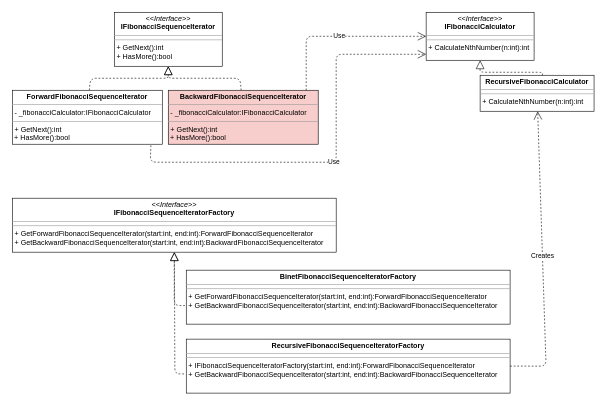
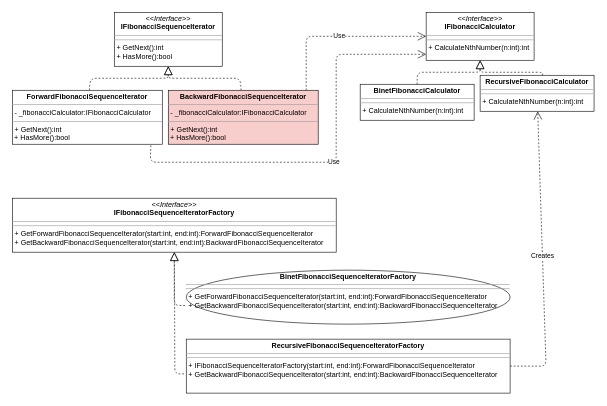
  <mxCell id="0" />
  <mxCell id="1" parent="0" />
  <mxCell id="2" value="&lt;p style=&quot;margin: 0px ; margin-top: 4px ; text-align: center&quot;&gt;&lt;i&gt;&amp;lt;&amp;lt;Interface&amp;gt;&amp;gt;&lt;/i&gt;&lt;br&gt;&lt;b&gt;IFibonacciCalculator&lt;/b&gt;&lt;/p&gt;&lt;hr size=&quot;1&quot;&gt;&lt;hr size=&quot;1&quot;&gt;&lt;p style=&quot;margin: 0px ; margin-left: 4px&quot;&gt;+ CalculateNthNumber(n:int):int&lt;/p&gt;" style="verticalAlign=top;align=left;overflow=fill;fontSize=12;fontFamily=Helvetica;html=1;" vertex="1" parent="1"><mxGeometry x="710" y="20" width="180" height="80" as="geometry" /></mxCell>
+ <mxCell id="3" value="&lt;p style=&quot;margin: 0px ; margin-top: 4px ; text-align: center&quot;&gt;&lt;b&gt;BinetFibonacciCalculator&lt;/b&gt;&lt;/p&gt;&lt;hr size=&quot;1&quot;&gt;&lt;hr size=&quot;1&quot;&gt;&lt;p style=&quot;margin: 0px ; margin-left: 4px&quot;&gt;+ CalculateNthNumber(n:int):int&lt;/p&gt;" style="verticalAlign=top;align=left;overflow=fill;fontSize=12;fontFamily=Helvetica;html=1;" vertex="1" parent="1"><mxGeometry x="600" y="140" width="190" height="60" as="geometry" /></mxCell>
  <mxCell id="4" value="&lt;p style=&quot;margin: 0px ; margin-top: 4px ; text-align: center&quot;&gt;&lt;b&gt;RecursiveFibonacciCalculator&lt;/b&gt;&lt;/p&gt;&lt;hr size=&quot;1&quot;&gt;&lt;hr size=&quot;1&quot;&gt;&lt;p style=&quot;margin: 0px ; margin-left: 4px&quot;&gt;+ CalculateNthNumber(n:int):int&lt;/p&gt;" style="verticalAlign=top;align=left;overflow=fill;fontSize=12;fontFamily=Helvetica;html=1;" vertex="1" parent="1"><mxGeometry x="800" y="125" width="190" height="60" as="geometry" /></mxCell>
+ <mxCell id="5" value="" style="endArrow=block;dashed=1;endFill=0;endSize=12;html=1;" edge="1" parent="1" source="3" target="2"><mxGeometry width="160" relative="1" as="geometry"><mxPoint x="800" y="120" as="sourcePoint" /><mxPoint x="590" y="330" as="targetPoint" /><Array as="points"><mxPoint x="695" y="120" /><mxPoint x="800" y="120" /></Array></mxGeometry></mxCell>
  <mxCell id="6" value="" style="endArrow=block;dashed=1;endFill=0;endSize=12;html=1;" edge="1" parent="1" source="4" target="2"><mxGeometry width="160" relative="1" as="geometry"><mxPoint x="430" y="330" as="sourcePoint" /><mxPoint x="590" y="330" as="targetPoint" /><Array as="points"><mxPoint x="905" y="120" /><mxPoint x="800" y="120" /></Array></mxGeometry></mxCell>
  <mxCell id="7" value="&lt;p style=&quot;margin: 0px ; margin-top: 4px ; text-align: center&quot;&gt;&lt;i&gt;&amp;lt;&amp;lt;Interface&amp;gt;&amp;gt;&lt;/i&gt;&lt;br&gt;&lt;b&gt;IFibonacciSequenceIterator&lt;/b&gt;&lt;/p&gt;&lt;hr size=&quot;1&quot;&gt;&lt;hr size=&quot;1&quot;&gt;&lt;p style=&quot;margin: 0px ; margin-left: 4px&quot;&gt;+ GetNext():int&lt;/p&gt;&lt;p style=&quot;margin: 0px ; margin-left: 4px&quot;&gt;+ HasMore():bool&lt;br&gt;&lt;/p&gt;" style="verticalAlign=top;align=left;overflow=fill;fontSize=12;fontFamily=Helvetica;html=1;" vertex="1" parent="1"><mxGeometry x="190" y="20" width="180" height="90" as="geometry" /></mxCell>
  <mxCell id="8" value="" style="endArrow=block;dashed=1;endFill=0;endSize=12;html=1;" edge="1" parent="1" source="10" target="7"><mxGeometry width="160" relative="1" as="geometry"><mxPoint x="150" y="150" as="sourcePoint" /><mxPoint x="590" y="310" as="targetPoint" /><Array as="points"><mxPoint x="150" y="130" /><mxPoint x="280" y="130" /></Array></mxGeometry></mxCell>
  <mxCell id="9" value="" style="endArrow=block;dashed=1;endFill=0;endSize=12;html=1;" edge="1" parent="1" source="11" target="7"><mxGeometry width="160" relative="1" as="geometry"><mxPoint x="400" y="150" as="sourcePoint" /><mxPoint x="590" y="310" as="targetPoint" /><Array as="points"><mxPoint x="400" y="130" /><mxPoint x="280" y="130" /></Array></mxGeometry></mxCell>
  <mxCell id="10" value="&lt;p style=&quot;margin: 0px ; margin-top: 4px ; text-align: center&quot;&gt;&lt;b&gt;ForwardFibonacciSequenceIterator&lt;/b&gt;&lt;/p&gt;&lt;hr size=&quot;1&quot;&gt;&lt;p style=&quot;margin: 0px ; margin-left: 4px&quot;&gt;- _fibonacciCalculator:IFibonacciCalculator&lt;br&gt;&lt;/p&gt;&lt;hr size=&quot;1&quot;&gt;&lt;p style=&quot;margin: 0px ; margin-left: 4px&quot;&gt;+ GetNext():int&lt;/p&gt;&amp;nbsp;+ HasMore():bool" style="verticalAlign=top;align=left;overflow=fill;fontSize=12;fontFamily=Helvetica;html=1;" vertex="1" parent="1"><mxGeometry x="20" y="150" width="250" height="90" as="geometry" /></mxCell>
  <mxCell id="11" value="&lt;p style=&quot;margin: 0px ; margin-top: 4px ; text-align: center&quot;&gt;&lt;b&gt;BackwardFibonacciSequenceIterator&lt;/b&gt;&lt;/p&gt;&lt;hr size=&quot;1&quot;&gt;&lt;p style=&quot;margin: 0px ; margin-left: 4px&quot;&gt;- _fibonacciCalculator:IFibonacciCalculator&lt;br&gt;&lt;/p&gt;&lt;hr size=&quot;1&quot;&gt;&lt;p style=&quot;margin: 0px ; margin-left: 4px&quot;&gt;+ GetNext():int&lt;/p&gt;&amp;nbsp;+ HasMore():bool" style="verticalAlign=top;align=left;overflow=fill;fontSize=12;fontFamily=Helvetica;html=1;fillColor=#f8cecc;" vertex="1" parent="1"><mxGeometry x="280" y="150" width="250" height="90" as="geometry" /></mxCell>
  <mxCell id="12" value="Use" style="endArrow=open;endSize=12;dashed=1;html=1;exitX=0.92;exitY=0;exitDx=0;exitDy=0;exitPerimeter=0;" edge="1" parent="1" source="11" target="2"><mxGeometry width="160" relative="1" as="geometry"><mxPoint x="430" y="310" as="sourcePoint" /><mxPoint x="590" y="310" as="targetPoint" /><Array as="points"><mxPoint x="510" y="60" /></Array></mxGeometry></mxCell>
  <mxCell id="13" value="Use" style="endArrow=open;endSize=12;dashed=1;html=1;exitX=0.924;exitY=1.022;exitDx=0;exitDy=0;exitPerimeter=0;" edge="1" parent="1" source="10"><mxGeometry width="160" relative="1" as="geometry"><mxPoint x="430" y="310" as="sourcePoint" /><mxPoint x="710" y="90" as="targetPoint" /><Array as="points"><mxPoint x="250" y="270" /><mxPoint x="560" y="270" /><mxPoint x="560" y="90" /></Array></mxGeometry></mxCell>
  <mxCell id="14" value="&lt;p style=&quot;margin: 0px ; margin-top: 4px ; text-align: center&quot;&gt;&lt;i&gt;&amp;lt;&amp;lt;Interface&amp;gt;&amp;gt;&lt;/i&gt;&lt;br&gt;&lt;b&gt;IFibonacciSequenceIteratorFactory&lt;/b&gt;&lt;/p&gt;&lt;hr size=&quot;1&quot;&gt;&lt;hr size=&quot;1&quot;&gt;&lt;p style=&quot;margin: 0px ; margin-left: 4px&quot;&gt;+ GetForwardFibonacciSequenceIterator(start:int, end:int):ForwardFibonacciSequenceIterator&lt;/p&gt;&lt;p style=&quot;margin: 0px ; margin-left: 4px&quot;&gt;+ GetBackwardFibonacciSequenceIterator(start:int, end:int):BackwardFibonacciSequenceIterator&lt;/p&gt;" style="verticalAlign=top;align=left;overflow=fill;fontSize=12;fontFamily=Helvetica;html=1;" vertex="1" parent="1"><mxGeometry x="20" y="330" width="540" height="90" as="geometry" /></mxCell>
- <mxCell id="15" value="&lt;p style=&quot;margin: 0px ; margin-top: 4px ; text-align: center&quot;&gt;&lt;b&gt;BinetFibonacciSequenceIteratorFactory&lt;/b&gt;&lt;/p&gt;&lt;hr size=&quot;1&quot;&gt;&lt;hr size=&quot;1&quot;&gt;&lt;p style=&quot;margin: 0px ; margin-left: 4px&quot;&gt;+ GetForwardFibonacciSequenceIterator(start:int, end:int):ForwardFibonacciSequenceIterator&lt;/p&gt;&lt;p style=&quot;margin: 0px ; margin-left: 4px&quot;&gt;+ GetBackwardFibonacciSequenceIterator(start:int, end:int):BackwardFibonacciSequenceIterator&lt;/p&gt;" style="verticalAlign=top;align=left;overflow=fill;fontSize=12;fontFamily=Helvetica;html=1;" vertex="1" parent="1"><mxGeometry x="310" y="450" width="540" height="90" as="geometry" /></mxCell>
+ <mxCell id="15" value="&lt;p style=&quot;margin: 0px ; margin-top: 4px ; text-align: center&quot;&gt;&lt;b&gt;BinetFibonacciSequenceIteratorFactory&lt;/b&gt;&lt;/p&gt;&lt;hr size=&quot;1&quot;&gt;&lt;hr size=&quot;1&quot;&gt;&lt;p style=&quot;margin: 0px ; margin-left: 4px&quot;&gt;+ GetForwardFibonacciSequenceIterator(start:int, end:int):ForwardFibonacciSequenceIterator&lt;/p&gt;&lt;p style=&quot;margin: 0px ; margin-left: 4px&quot;&gt;+ GetBackwardFibonacciSequenceIterator(start:int, end:int):BackwardFibonacciSequenceIterator&lt;/p&gt;" style="ellipse;verticalAlign=top;align=left;overflow=fill;fontSize=12;fontFamily=Helvetica;html=1;" vertex="1" parent="1"><mxGeometry x="310" y="450" width="540" height="90" as="geometry" /></mxCell>
  <mxCell id="16" value="&lt;p style=&quot;margin: 0px ; margin-top: 4px ; text-align: center&quot;&gt;&lt;b&gt;RecursiveFibonacciSequenceIteratorFactory&lt;/b&gt;&lt;/p&gt;&lt;hr size=&quot;1&quot;&gt;&lt;hr size=&quot;1&quot;&gt;&lt;p style=&quot;margin: 0px ; margin-left: 4px&quot;&gt;+ IFibonacciSequenceIteratorFactory(start:int, end:int):ForwardFibonacciSequenceIterator&lt;/p&gt;&lt;p style=&quot;margin: 0px ; margin-left: 4px&quot;&gt;+ GetBackwardFibonacciSequenceIterator(start:int, end:int):BackwardFibonacciSequenceIterator&lt;/p&gt;" style="verticalAlign=top;align=left;overflow=fill;fontSize=12;fontFamily=Helvetica;html=1;" vertex="1" parent="1"><mxGeometry x="310" y="565" width="540" height="90" as="geometry" /></mxCell>
  <mxCell id="17" value="" style="endArrow=block;dashed=1;endFill=0;endSize=12;html=1;exitX=-0.004;exitY=0.656;exitDx=0;exitDy=0;exitPerimeter=0;" edge="1" parent="1" source="15" target="14"><mxGeometry width="160" relative="1" as="geometry"><mxPoint x="430" y="430" as="sourcePoint" /><mxPoint x="590" y="430" as="targetPoint" /><Array as="points"><mxPoint x="290" y="509" /></Array></mxGeometry></mxCell>
  <mxCell id="18" value="" style="endArrow=block;dashed=1;endFill=0;endSize=12;html=1;exitX=-0.007;exitY=0.644;exitDx=0;exitDy=0;exitPerimeter=0;" edge="1" parent="1" source="16" target="14"><mxGeometry width="160" relative="1" as="geometry"><mxPoint x="430" y="430" as="sourcePoint" /><mxPoint x="590" y="430" as="targetPoint" /><Array as="points"><mxPoint x="291" y="623" /></Array></mxGeometry></mxCell>
  <mxCell id="19" value="Creates" style="endArrow=open;endSize=12;dashed=1;html=1;" edge="1" parent="1" source="16" target="4"><mxGeometry width="160" relative="1" as="geometry"><mxPoint x="430" y="430" as="sourcePoint" /><mxPoint x="590" y="430" as="targetPoint" /><Array as="points"><mxPoint x="910" y="610" /></Array></mxGeometry></mxCell>
